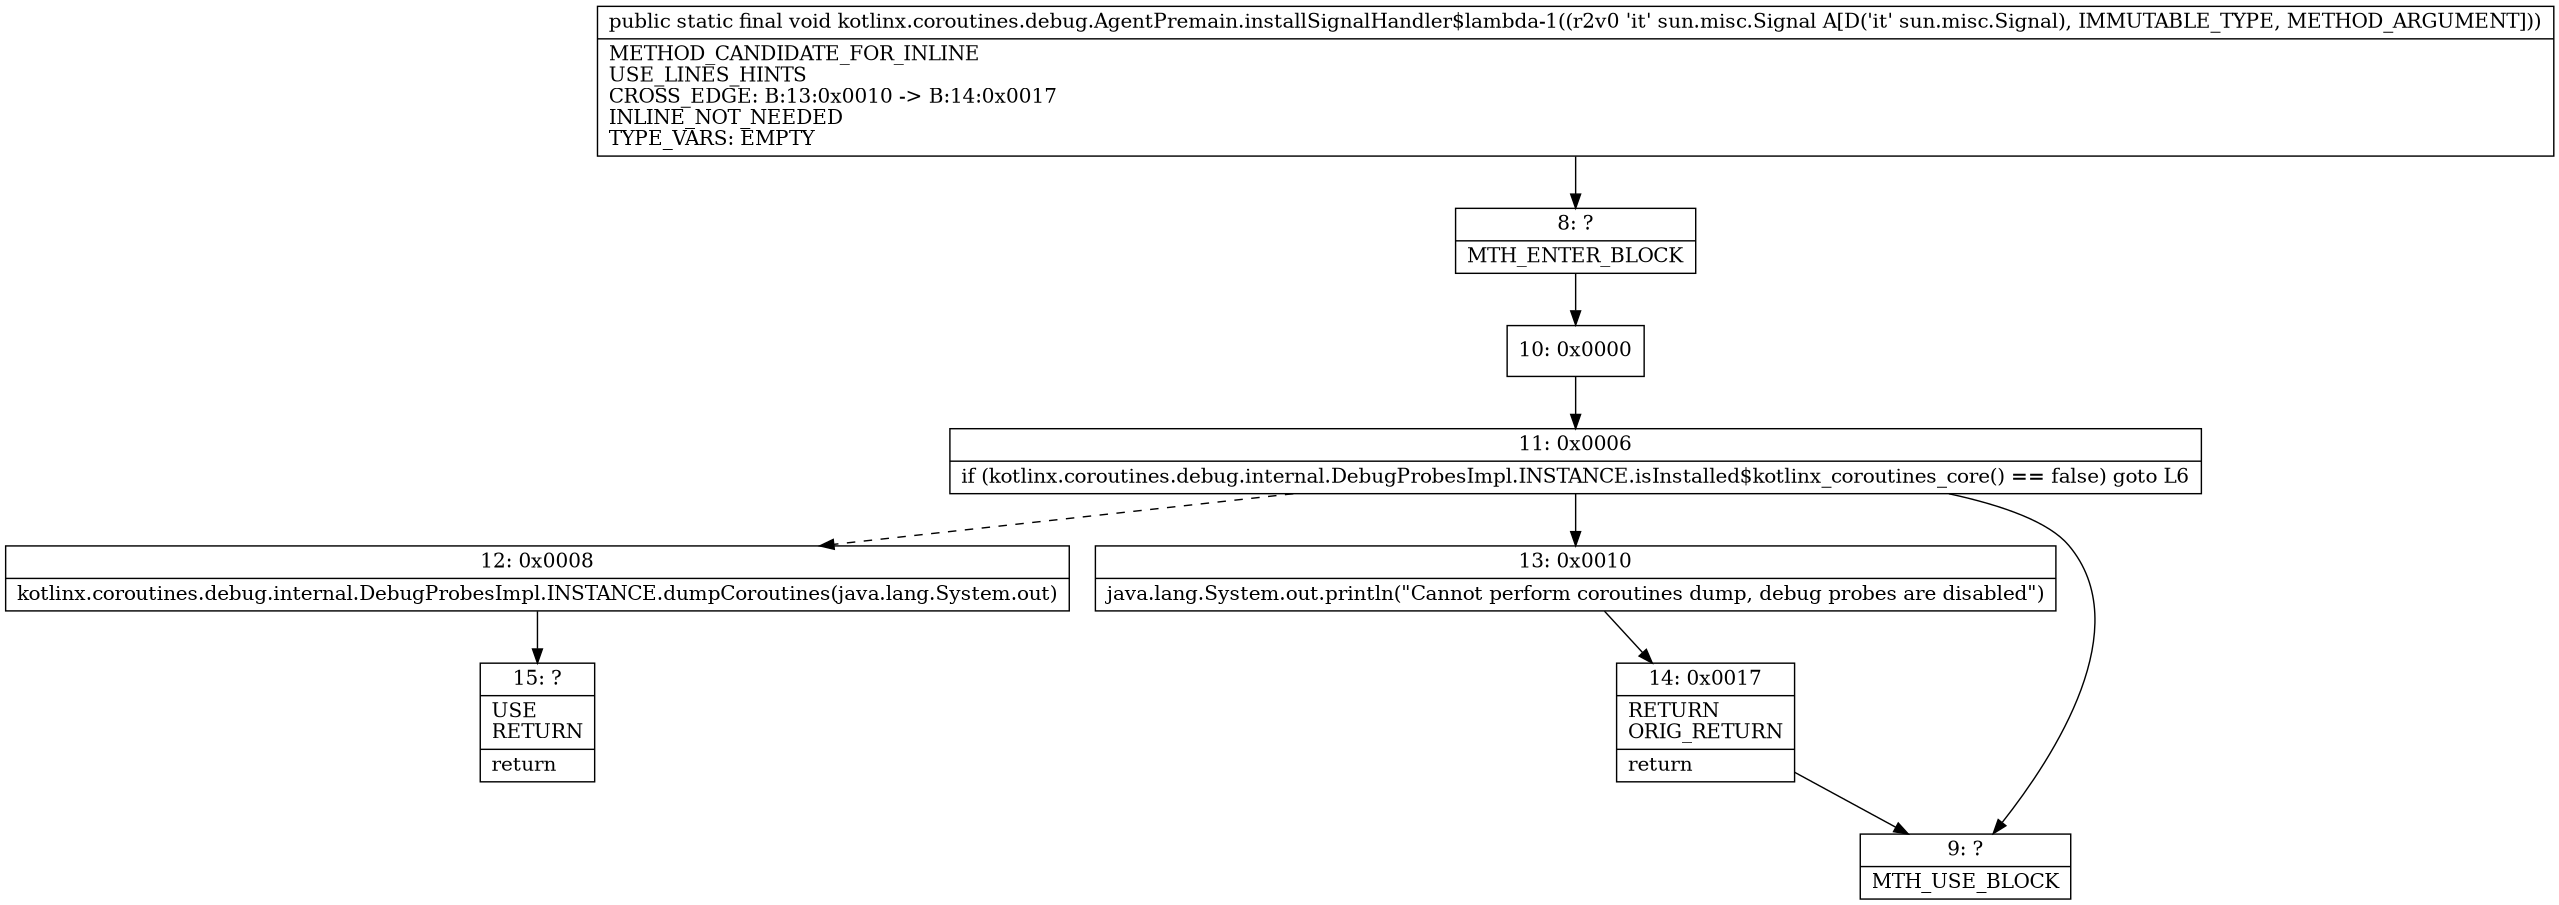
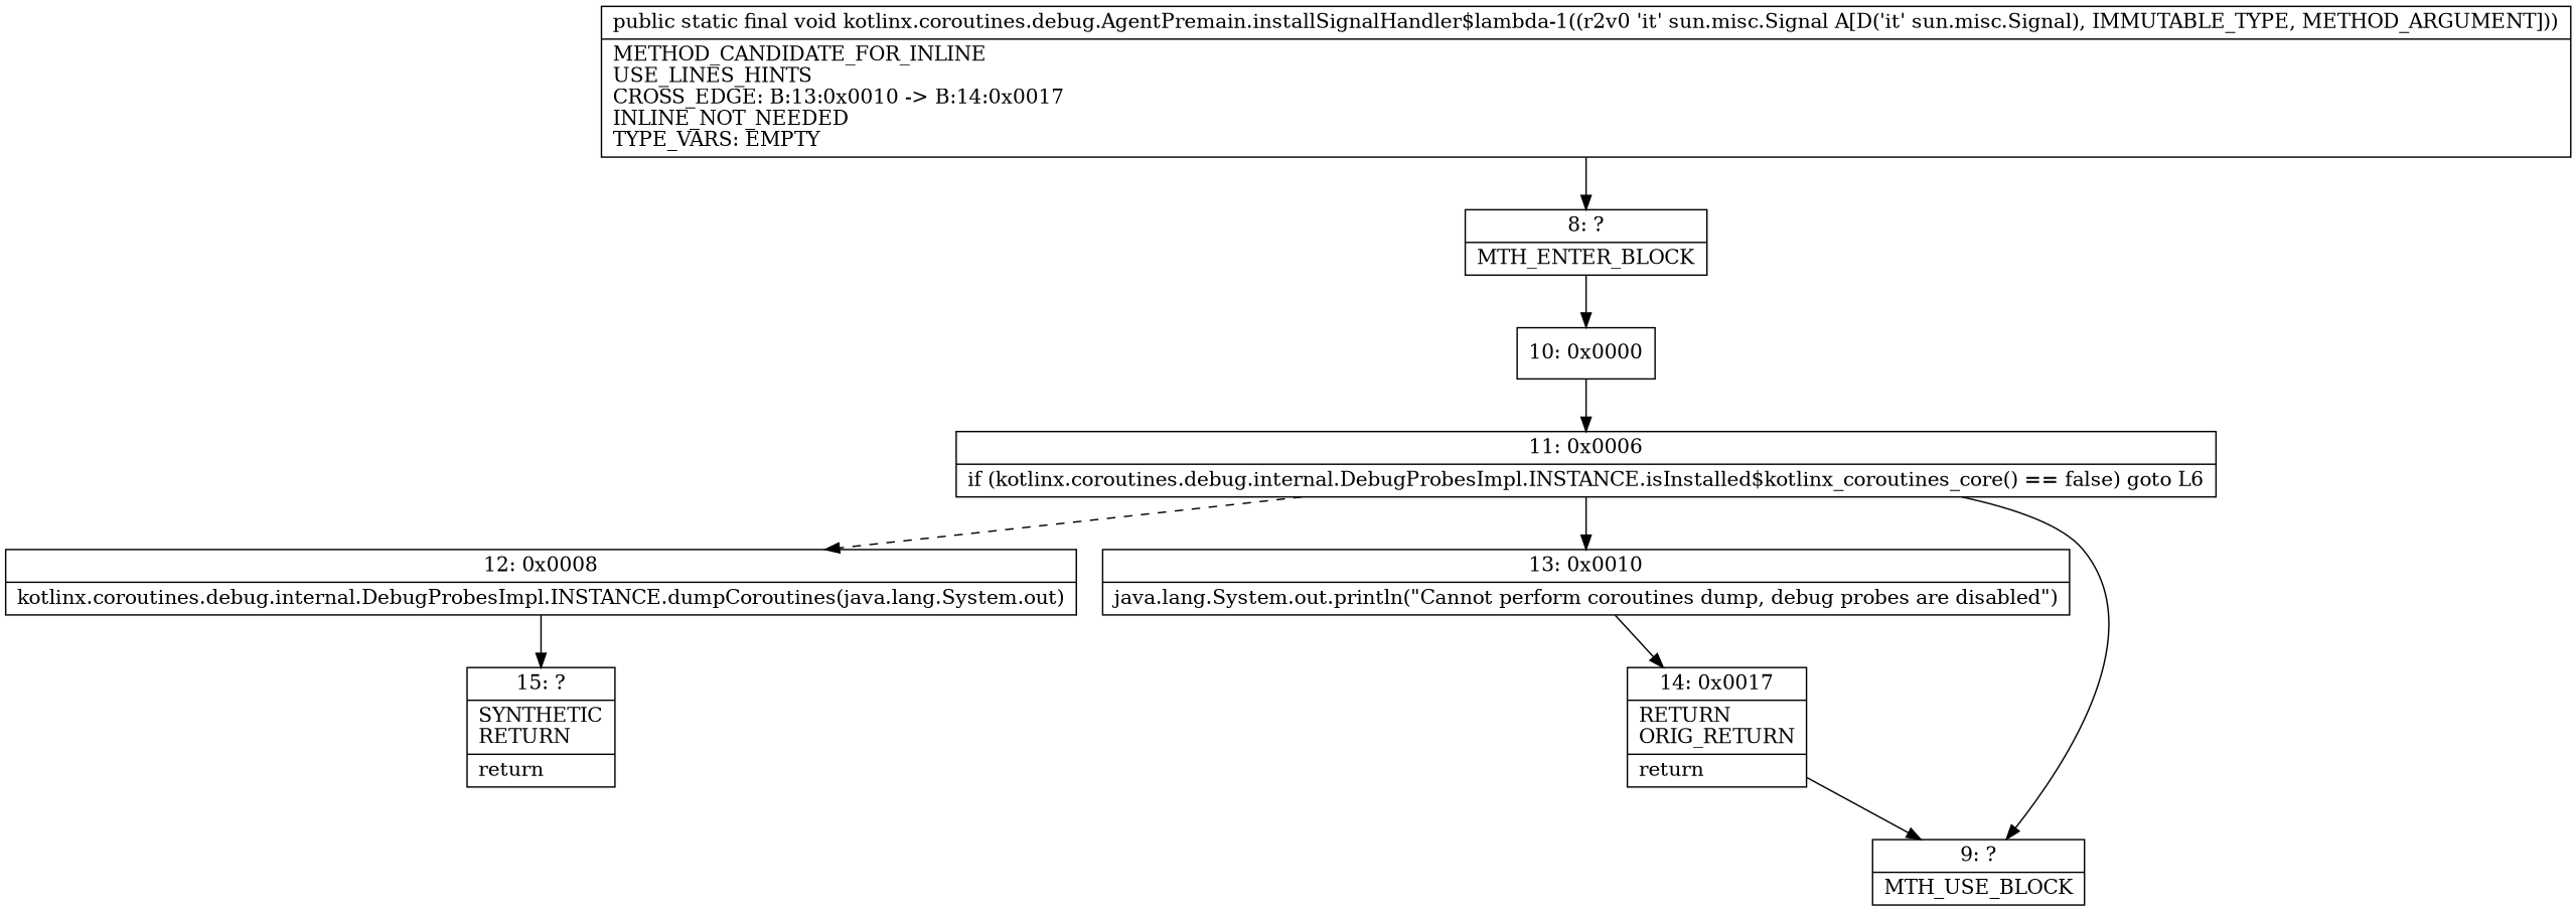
  digraph {
    node [shape=record]
    n1 [label="{8\:\ ?|MTH_ENTER_BLOCK\l}"]
    n2 [label="{10\:\ 0x0000}"]
    n3 [label="{11\:\ 0x0006|if (kotlinx.coroutines.debug.internal.DebugProbesImpl.INSTANCE.isInstalled$kotlinx_coroutines_core() == false) goto L6\l}"]
    n4 [label="{12\:\ 0x0008|kotlinx.coroutines.debug.internal.DebugProbesImpl.INSTANCE.dumpCoroutines(java.lang.System.out)\l}"]
    n5 [label="{13\:\ 0x0010|java.lang.System.out.println(\"Cannot perform coroutines dump, debug probes are disabled\")\l}"]
    n6 [label="{9\:\ ?|MTH_USE_BLOCK\l}"]
-   n7 [label="{15\:\ ?|USE\lRETURN\l|return\l}"]
+   n7 [label="{15\:\ ?|SYNTHETIC\lRETURN\l|return\l}"]
    n8 [label="{14\:\ 0x0017|RETURN\lORIG_RETURN\l|return\l}"]
    n9 [label="{public static final void kotlinx.coroutines.debug.AgentPremain.installSignalHandler$lambda\-1((r2v0 'it' sun.misc.Signal A[D('it' sun.misc.Signal), IMMUTABLE_TYPE, METHOD_ARGUMENT]))  | METHOD_CANDIDATE_FOR_INLINE\lUSE_LINES_HINTS\lCROSS_EDGE: B:13:0x0010 \-\> B:14:0x0017\lINLINE_NOT_NEEDED\lTYPE_VARS: EMPTY\l}"]
    n1 -> n2
    n2 -> n3
    n3 -> n4 [style=dashed]
    n3 -> n5
    n3 -> n6
    n4 -> n7
    n5 -> n8
    n8 -> n6
    n9 -> n1
  }
